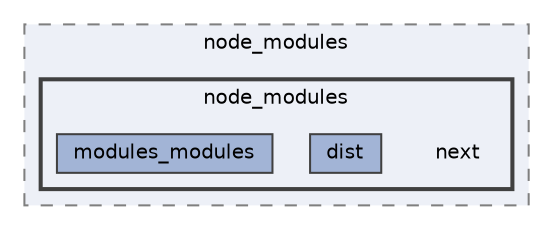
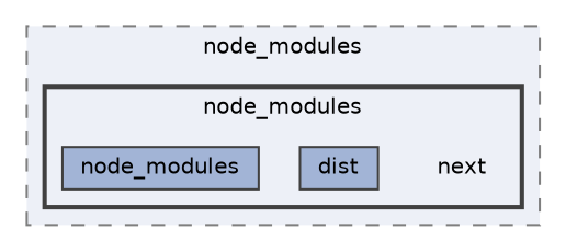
  digraph {
    compound=true
    node [fontname=Helvetica fontsize=10 shape=box color=grey25 fillcolor="#a2b4d6" style=filled]
    n1 [height=0.2 label=next shape=plaintext width=0.4 color="" fillcolor="" style=""]
    n2 [height=0.2 label=dist width=0.4]
-   n3 [height=0.2 label=modules_modules width=0.4]
+   n3 [height=0.2 label=node_modules width=0.4]
    subgraph cluster_1 {
      bgcolor="#edf0f7"
      fontname=Helvetica
      fontsize=10
      label=node_modules
      pencolor=grey50
      style="filled,dashed"
      subgraph cluster_2 {
        bgcolor="#edf0f7"
        fontname=Helvetica
        fontsize=10
        pencolor=grey25
        style="filled,bold"
        n1
        n2
        n3
      }
    }
  }
